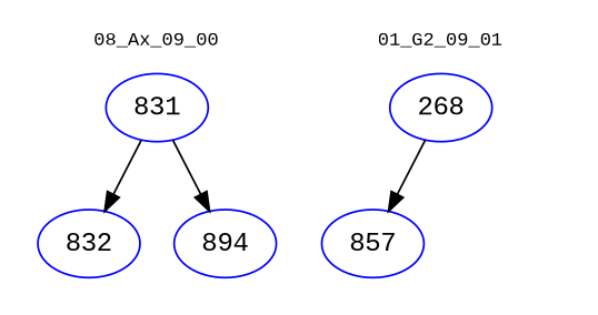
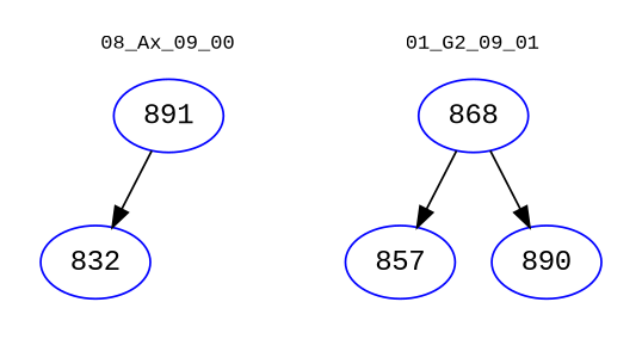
  digraph {
    fontname="Liberation Mono"
    node [color=blue fontname="Liberation Mono"]
    edge [color=black fontname="Liberation Mono"]
-   n1 [label=831]
+   n1 [label=891]
    n2 [label=832]
-   n3 [label=894]
-   n4 [label=268]
+   n4 [label=868]
    n5 [label=857]
+   n6 [label=890]
    subgraph cluster_1 {
      color=white
      fontsize=10
      label="08_Ax_09_00"
      n1
      n2
-     n3
    }
    subgraph cluster_2 {
      color=white
      fontsize=10
      label="01_G2_09_01"
      n4
      n5
+     n6
    }
    n1 -> n2
-   n1 -> n3
    n4 -> n5
+   n4 -> n6
  }
